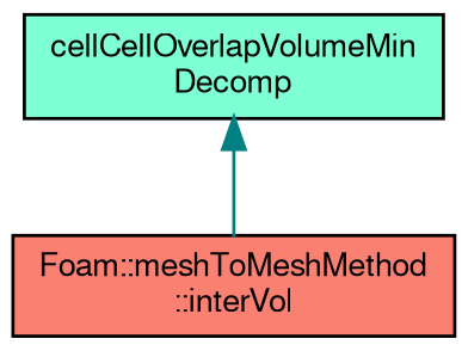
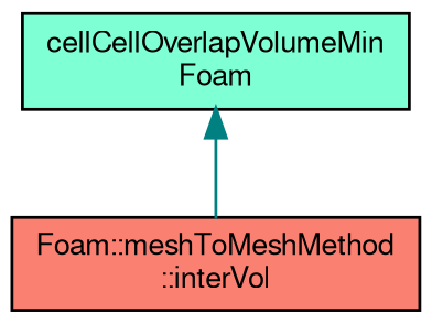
  digraph {
    rankdir=TB
    node [color=black fontname=FreeSans fontsize=10 shape=record style=filled]
-   n1 [fillcolor=aquamarine fontcolor=black height=0.2 label="cellCellOverlapVolumeMin\lDecomp" width=0.4]
+   n1 [fillcolor=aquamarine fontcolor=black height=0.2 label="cellCellOverlapVolumeMin\lFoam" width=0.4]
    n2 [height=0.2 label="Foam::meshToMeshMethod\l::interVol" width=0.4 fillcolor=salmon]
    n1 -> n2 [color=teal dir=back fontname=FreeSans fontsize=10 labelfontname=FreeSans labelfontsize=10 style=solid]
  }
